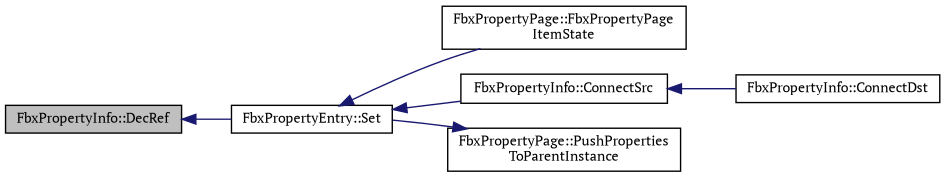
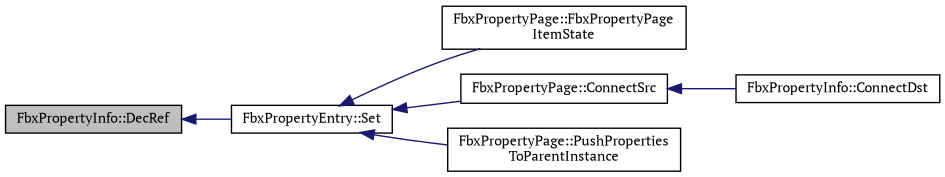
  digraph {
    fontname="PT Serif"
    rankdir=LR
    node [color=black fillcolor=white fontname="PT Serif" fontsize=10 shape=record style=filled]
    edge [color=midnightblue dir=back fontname="PT Serif" fontsize=10 labelfontname=Helvetica labelfontsize=10 style=solid]
    n1 [fillcolor=grey75 fontcolor=black height=0.2 label="FbxPropertyInfo::DecRef" width=0.4]
    n2 [height=0.2 label="FbxPropertyEntry::Set" width=0.4]
    n3 [height=0.2 label="FbxPropertyPage::FbxPropertyPage\lItemState" width=0.4]
-   n4 [height=0.2 label="FbxPropertyInfo::ConnectSrc" width=0.4]
+   n4 [height=0.2 label="FbxPropertyPage::ConnectSrc" width=0.4]
    n5 [height=0.2 label="FbxPropertyPage::PushProperties\lToParentInstance" width=0.4]
    n6 [height=0.2 label="FbxPropertyInfo::ConnectDst" width=0.4]
    n1 -> n2
    n2 -> n3
    n2 -> n4
-   n5 -> n2
+   n2 -> n5
    n4 -> n6
  }
